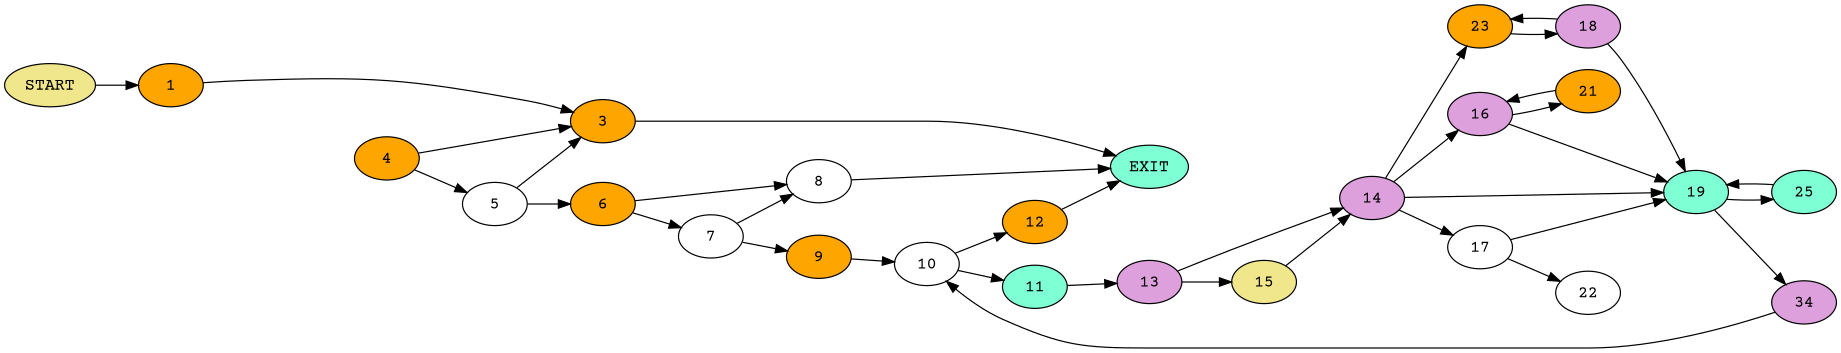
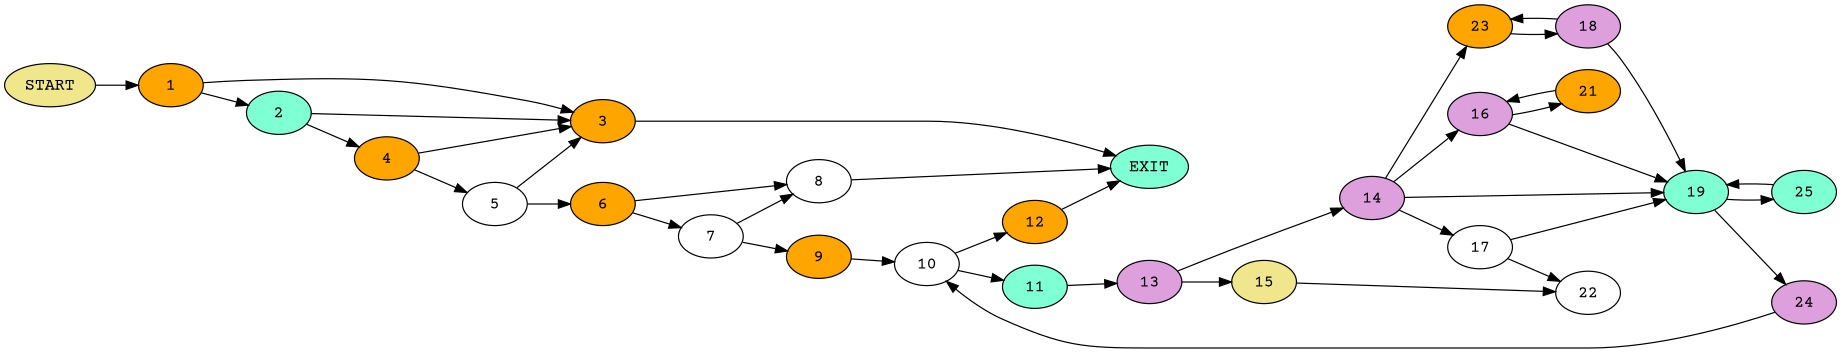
  digraph {
    fontname="Courier Prime"
    rankdir=LR
    node [fillcolor=orange fontname="Courier Prime" style=filled]
    edge [fontname="Courier Prime"]
    n1 [fillcolor=khaki label=START]
    1
+   2 [fillcolor=aquamarine]
    3
    n5 [fillcolor=aquamarine label=EXIT]
    4
    5 [fillcolor=white]
    6
    7 [fillcolor=white]
    8 [fillcolor=white]
    9
    10 [fillcolor=white]
    11 [fillcolor=aquamarine]
    12
    13 [fillcolor=plum]
    14 [fillcolor=plum]
    15 [fillcolor=khaki]
    16 [fillcolor=plum]
    17 [fillcolor=white]
    19 [fillcolor=aquamarine]
    23
    21
    22 [fillcolor=white]
    18 [fillcolor=plum]
-   24 [fillcolor=plum label=34]
+   24 [fillcolor=plum]
    25 [fillcolor=aquamarine]
    n1 -> 1
+   1 -> 2
    1 -> 3
+   2 -> 3
+   2 -> 4
    3 -> n5
    4 -> 3
    4 -> 5
    5 -> 3
    5 -> 6
    6 -> 7
    6 -> 8
    7 -> 8
    7 -> 9
    8 -> n5
    9 -> 10
    10 -> 11
    10 -> 12
    11 -> 13
    12 -> n5
    13 -> 14
    13 -> 15
    14 -> 16
    14 -> 17
    14 -> 19
    14 -> 23
-   15 -> 14
+   15 -> 22
    16 -> 19
    16 -> 21
    17 -> 19
    17 -> 22
    19 -> 24
    19 -> 25
    23 -> 18
    21 -> 16
    18 -> 19
    18 -> 23
    24 -> 10
    25 -> 19
  }
